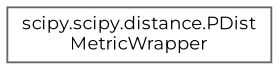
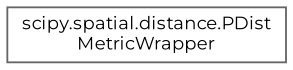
  digraph {
    rankdir=LR
    fontname=Montserrat
-   n1 [color=grey40 fillcolor=white fontname=Montserrat fontsize=10 height=0.2 label="scipy.scipy.distance.PDist\lMetricWrapper" shape=box style=filled width=0.4]
+   n1 [color=grey40 fillcolor=white fontname=Montserrat fontsize=10 height=0.2 label="scipy.spatial.distance.PDist\lMetricWrapper" shape=box style=filled width=0.4]
  }
